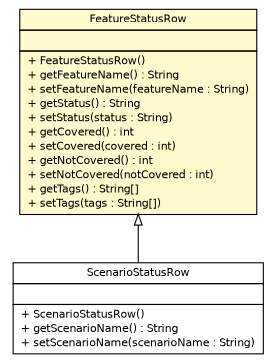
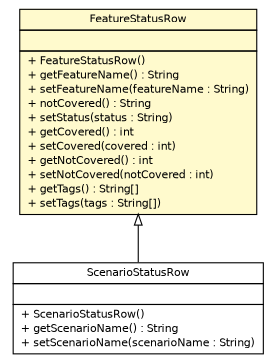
  digraph {
    nodesep=0.25
    ranksep=0.5
    node [fontcolor=black fontname=Helvetica fontsize=10.0 shape=plaintext]
-   n1 [label=<<table title="com.github.mkolisnyk.cucumber.reporting.types.beans.CoverageDataBean.FeatureStatusRow" border="0" cellborder="1" cellspacing="0" cellpadding="2" port="p" bgcolor="lemonChiffon" href="./CoverageDataBean.FeatureStatusRow.html"> 		<tr><td><table border="0" cellspacing="0" cellpadding="1"> <tr><td align="center" balign="center"> FeatureStatusRow </td></tr> 		</table></td></tr> 		<tr><td><table border="0" cellspacing="0" cellpadding="1"> <tr><td align="left" balign="left">  </td></tr> 		</table></td></tr> 		<tr><td><table border="0" cellspacing="0" cellpadding="1"> <tr><td align="left" balign="left"> + FeatureStatusRow() </td></tr> <tr><td align="left" balign="left"> + getFeatureName() : String </td></tr> <tr><td align="left" balign="left"> + setFeatureName(featureName : String) </td></tr> <tr><td align="left" balign="left"> + getStatus() : String </td></tr> <tr><td align="left" balign="left"> + setStatus(status : String) </td></tr> <tr><td align="left" balign="left"> + getCovered() : int </td></tr> <tr><td align="left" balign="left"> + setCovered(covered : int) </td></tr> <tr><td align="left" balign="left"> + getNotCovered() : int </td></tr> <tr><td align="left" balign="left"> + setNotCovered(notCovered : int) </td></tr> <tr><td align="left" balign="left"> + getTags() : String[] </td></tr> <tr><td align="left" balign="left"> + setTags(tags : String[]) </td></tr> 		</table></td></tr> 		</table>>]
+   n1 [label=<<table title="com.github.mkolisnyk.cucumber.reporting.types.beans.CoverageDataBean.FeatureStatusRow" border="0" cellborder="1" cellspacing="0" cellpadding="2" port="p" bgcolor="lemonChiffon" href="./CoverageDataBean.FeatureStatusRow.html"> 		<tr><td><table border="0" cellspacing="0" cellpadding="1"> <tr><td align="center" balign="center"> FeatureStatusRow </td></tr> 		</table></td></tr> 		<tr><td><table border="0" cellspacing="0" cellpadding="1"> <tr><td align="left" balign="left">  </td></tr> 		</table></td></tr> 		<tr><td><table border="0" cellspacing="0" cellpadding="1"> <tr><td align="left" balign="left"> + FeatureStatusRow() </td></tr> <tr><td align="left" balign="left"> + getFeatureName() : String </td></tr> <tr><td align="left" balign="left"> + setFeatureName(featureName : String) </td></tr> <tr><td align="left" balign="left"> + notCovered() : String </td></tr> <tr><td align="left" balign="left"> + setStatus(status : String) </td></tr> <tr><td align="left" balign="left"> + getCovered() : int </td></tr> <tr><td align="left" balign="left"> + setCovered(covered : int) </td></tr> <tr><td align="left" balign="left"> + getNotCovered() : int </td></tr> <tr><td align="left" balign="left"> + setNotCovered(notCovered : int) </td></tr> <tr><td align="left" balign="left"> + getTags() : String[] </td></tr> <tr><td align="left" balign="left"> + setTags(tags : String[]) </td></tr> 		</table></td></tr> 		</table>>]
    n2 [label=<<table title="com.github.mkolisnyk.cucumber.reporting.types.beans.CoverageDataBean.ScenarioStatusRow" border="0" cellborder="1" cellspacing="0" cellpadding="2" port="p" href="./CoverageDataBean.ScenarioStatusRow.html"> 		<tr><td><table border="0" cellspacing="0" cellpadding="1"> <tr><td align="center" balign="center"> ScenarioStatusRow </td></tr> 		</table></td></tr> 		<tr><td><table border="0" cellspacing="0" cellpadding="1"> <tr><td align="left" balign="left">  </td></tr> 		</table></td></tr> 		<tr><td><table border="0" cellspacing="0" cellpadding="1"> <tr><td align="left" balign="left"> + ScenarioStatusRow() </td></tr> <tr><td align="left" balign="left"> + getScenarioName() : String </td></tr> <tr><td align="left" balign="left"> + setScenarioName(scenarioName : String) </td></tr> 		</table></td></tr> 		</table>>]
    n1 -> n2 [arrowtail=empty dir=back fontname=Helvetica fontsize=10 headport=p labelfontname=Helvetica labelfontsize=10 tailport=p]
  }
